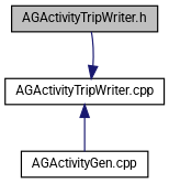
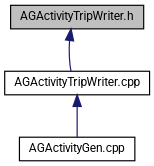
  digraph {
    fontname=Roboto
    node [color=black fillcolor=white fontname=Roboto fontsize=10 shape=record style=filled]
    edge [color=midnightblue dir=back fontname=Roboto fontsize=10 labelfontname=Helvetica labelfontsize=10 style=solid]
    n1 [fillcolor=grey75 fontcolor=black height=0.2 label="AGActivityTripWriter.h" width=0.4]
    n2 [height=0.2 label="AGActivityTripWriter.cpp" width=0.4]
    n3 [height=0.2 label="AGActivityGen.cpp" width=0.4]
-   n2 -> n1
+   n1 -> n2
    n2 -> n3
  }
